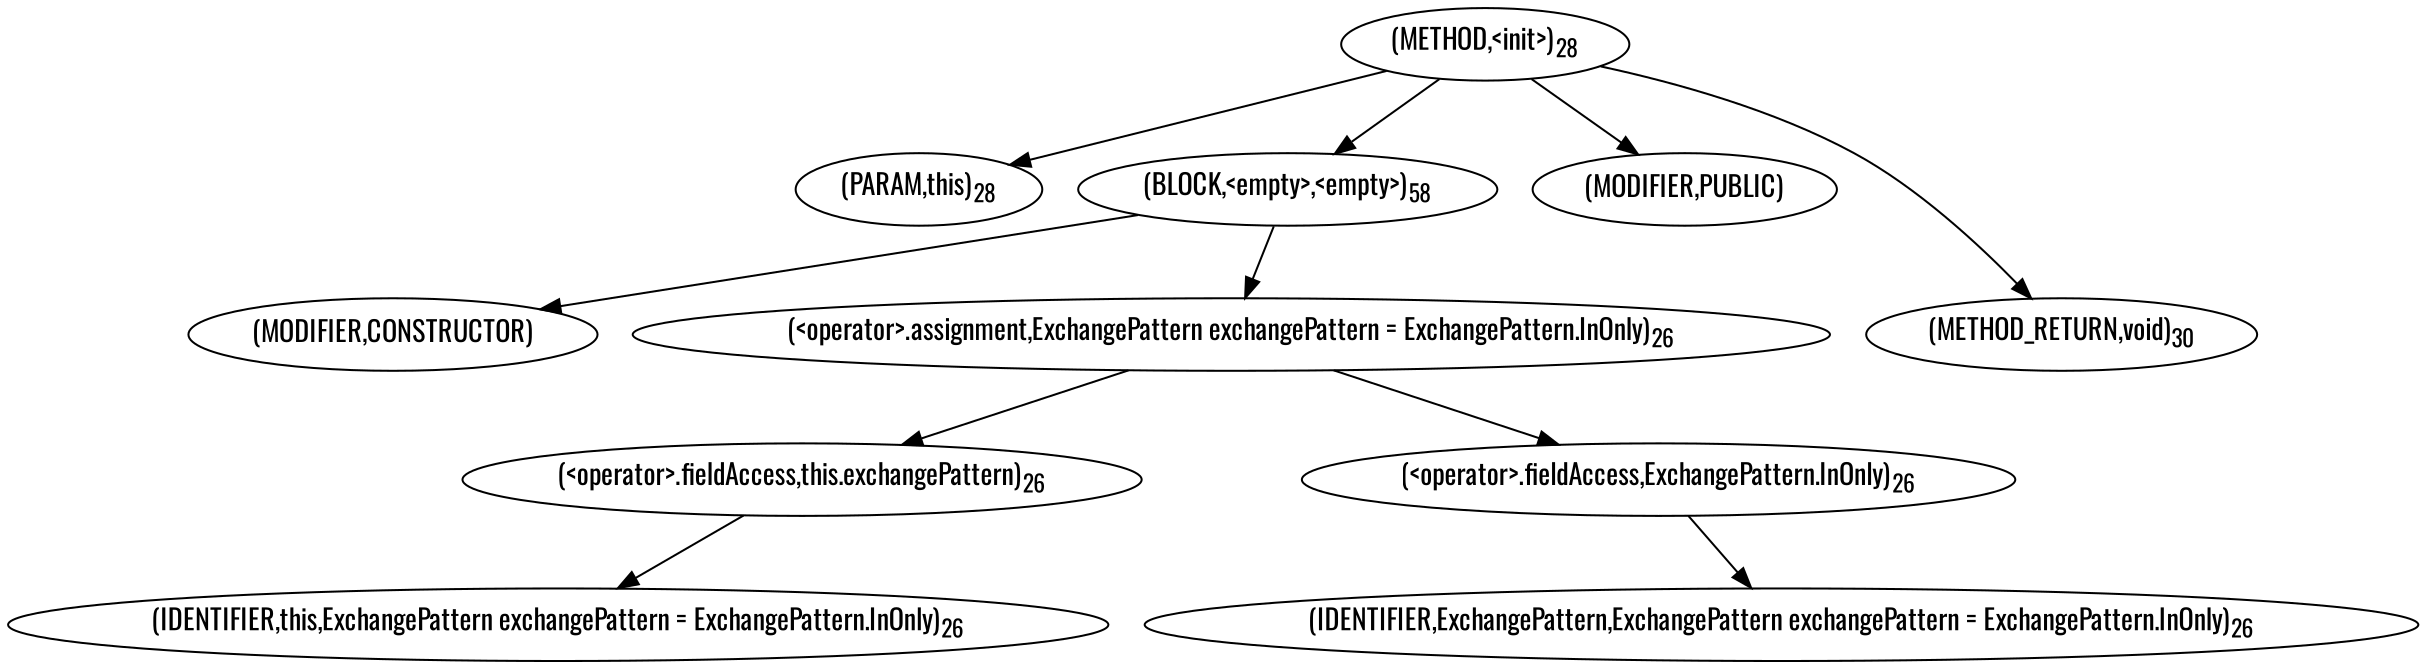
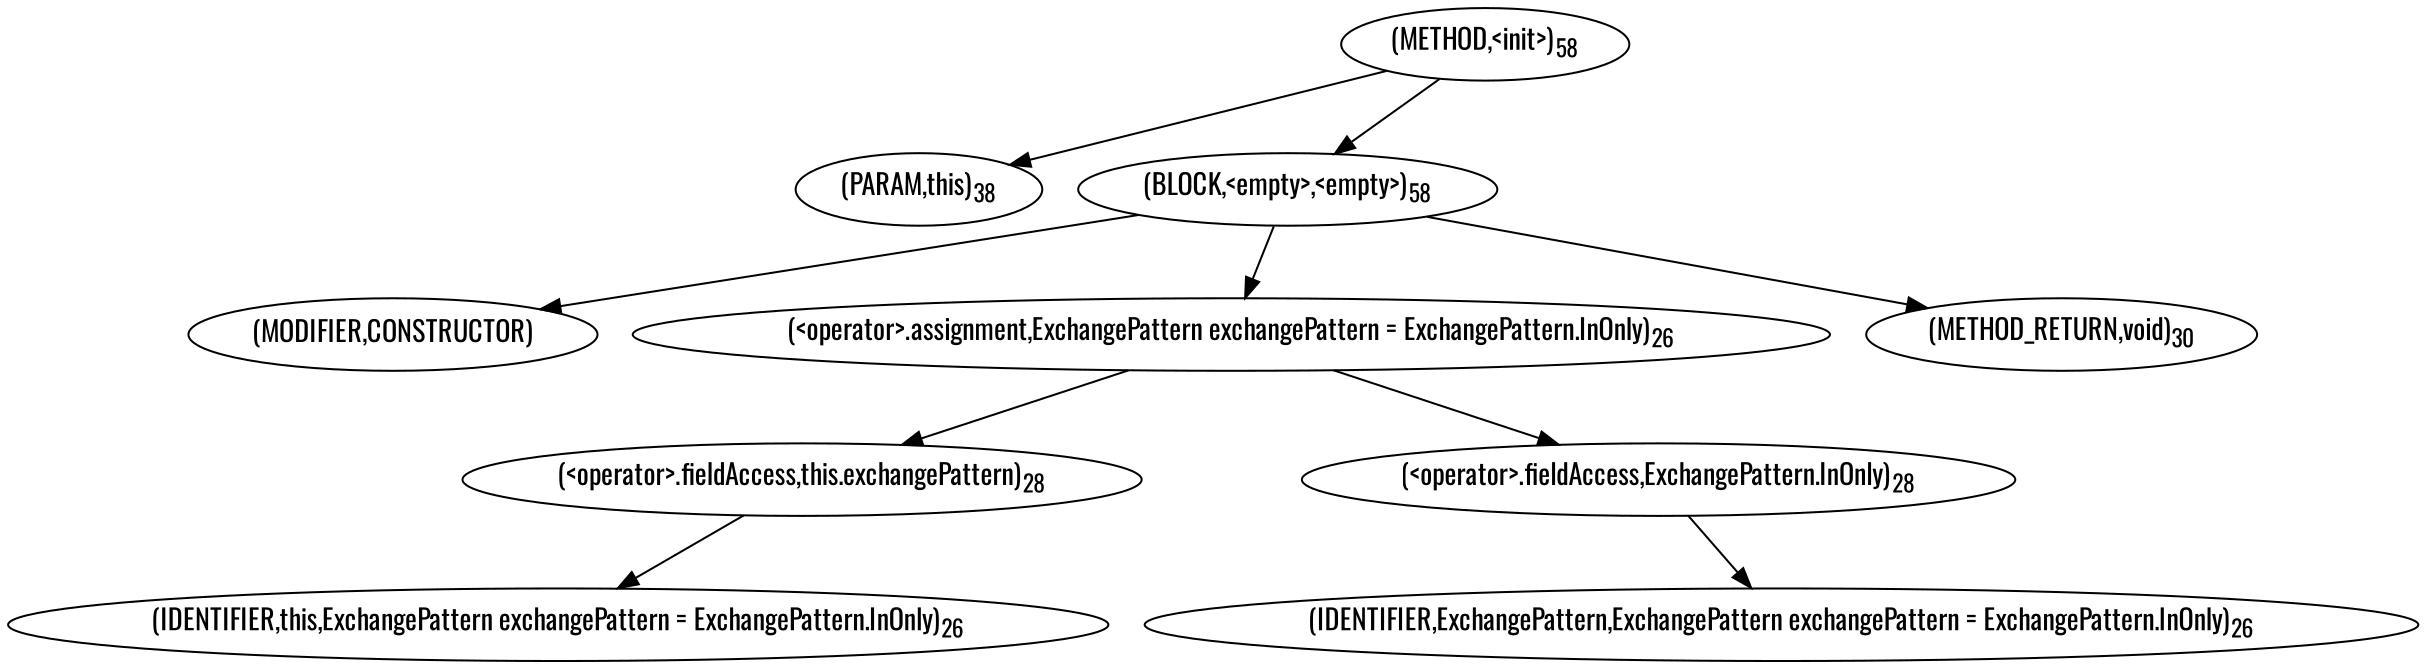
  digraph {
    fontname=Oswald
    node [fontname=Oswald]
    edge [fontname=Oswald]
-   n1 [label=<(METHOD,&lt;init&gt;)<SUB>28</SUB>>]
-   n2 [label=<(PARAM,this)<SUB>28</SUB>>]
+   n1 [label=<(METHOD,&lt;init&gt;)<SUB>58</SUB>>]
+   n2 [label=<(PARAM,this)<SUB>38</SUB>>]
    n3 [label=<(BLOCK,&lt;empty&gt;,&lt;empty&gt;)<SUB>58</SUB>>]
-   n4 [label=<(MODIFIER,PUBLIC)>]
    n5 [label=<(METHOD_RETURN,void)<SUB>30</SUB>>]
    n6 [label=<(MODIFIER,CONSTRUCTOR)>]
    n7 [label=<(&lt;operator&gt;.assignment,ExchangePattern exchangePattern = ExchangePattern.InOnly)<SUB>26</SUB>>]
-   n8 [label=<(&lt;operator&gt;.fieldAccess,this.exchangePattern)<SUB>26</SUB>>]
-   n9 [label=<(&lt;operator&gt;.fieldAccess,ExchangePattern.InOnly)<SUB>26</SUB>>]
+   n8 [label=<(&lt;operator&gt;.fieldAccess,this.exchangePattern)<SUB>28</SUB>>]
+   n9 [label=<(&lt;operator&gt;.fieldAccess,ExchangePattern.InOnly)<SUB>28</SUB>>]
    n10 [label=<(IDENTIFIER,this,ExchangePattern exchangePattern = ExchangePattern.InOnly)<SUB>26</SUB>>]
    n11 [label=<(IDENTIFIER,ExchangePattern,ExchangePattern exchangePattern = ExchangePattern.InOnly)<SUB>26</SUB>>]
    n1 -> n2
    n1 -> n3
-   n1 -> n4
-   n1 -> n5
+   n3 -> n5
    n3 -> n6
    n3 -> n7
    n7 -> n8
    n7 -> n9
    n8 -> n10
    n9 -> n11
  }
